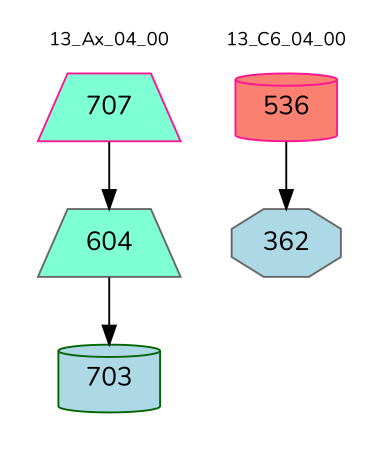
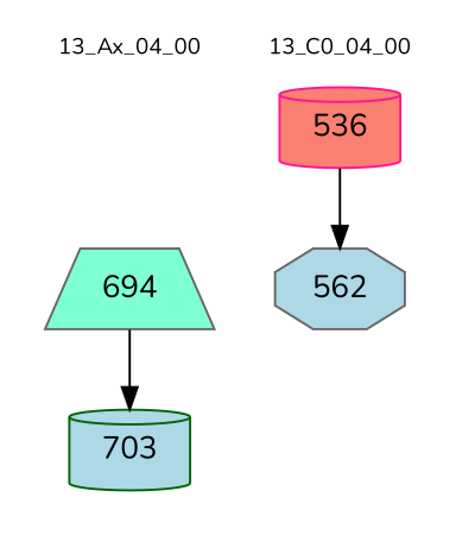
  digraph {
    fontname=Nunito
    node [color=deeppink fillcolor=aquamarine fontname=Nunito shape=trapezium style=filled]
    edge [color=black fontname=Nunito]
-   n1 [label=707]
-   n2 [color=gray40 label=604]
+   n2 [color=gray40 label=694]
    n3 [color=darkgreen fillcolor=lightblue label=703 shape=cylinder]
    n4 [fillcolor=salmon label=536 shape=cylinder]
-   n5 [color=gray40 fillcolor=lightblue label=362 shape=octagon]
+   n5 [color=gray40 fillcolor=lightblue label=562 shape=octagon]
    subgraph cluster_1 {
      color=white
      fontsize=10
      label="13_Ax_04_00"
-     n1
      n2
      n3
    }
    subgraph cluster_2 {
      color=white
      fontsize=10
-     label="13_C6_04_00"
+     label="13_C0_04_00"
      n4
      n5
    }
-   n1 -> n2
    n2 -> n3
    n4 -> n5
  }
